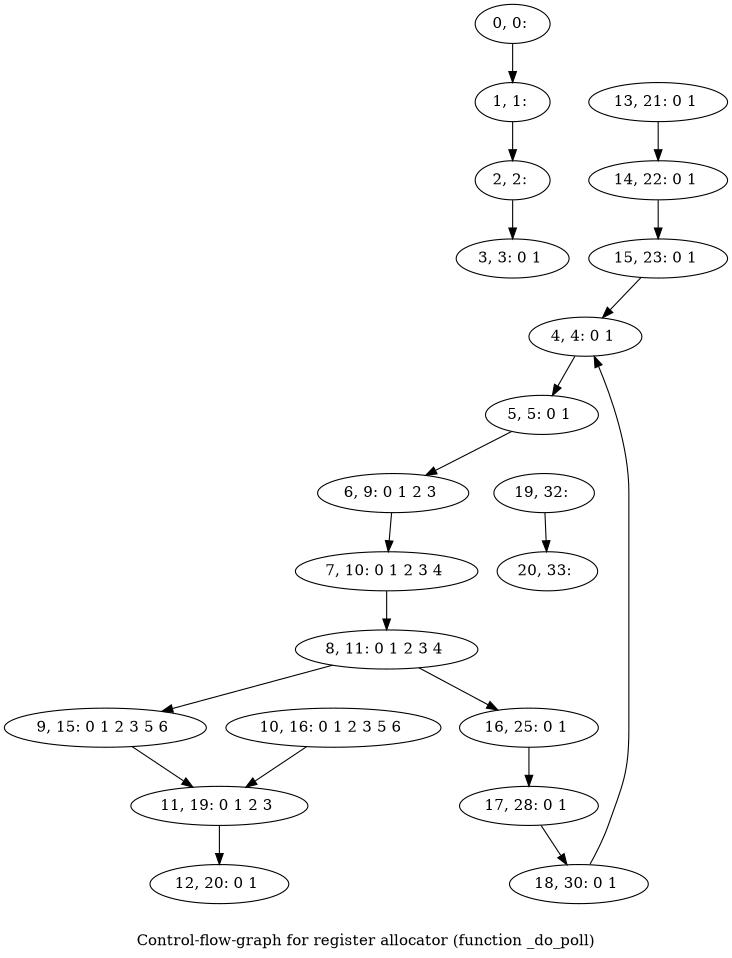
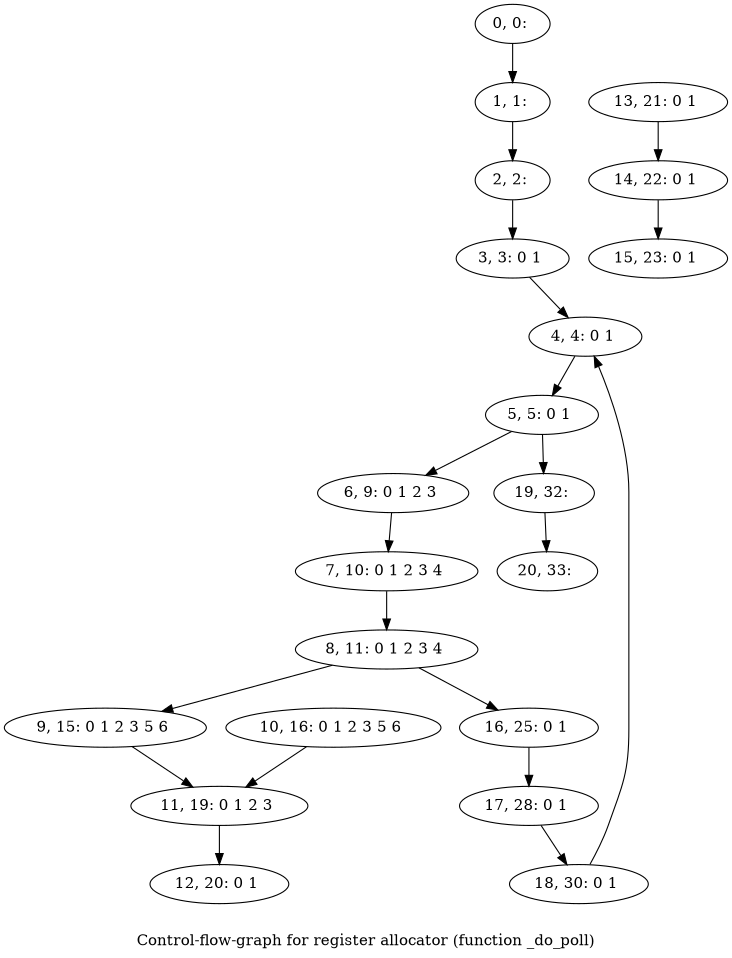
  digraph {
    fontname="DejaVu Serif"
    label="Control-flow-graph for register allocator (function _do_poll)"
    node [fontname="DejaVu Serif"]
    edge [fontname="DejaVu Serif"]
    n1 [label="0, 0: "]
    n2 [label="1, 1: "]
    n3 [label="2, 2: "]
    n4 [label="3, 3: 0 1 "]
    n5 [label="4, 4: 0 1 "]
    n6 [label="5, 5: 0 1 "]
    n7 [label="6, 9: 0 1 2 3 "]
    n8 [label="19, 32: "]
    n9 [label="7, 10: 0 1 2 3 4 "]
    n10 [label="20, 33: "]
    n11 [label="8, 11: 0 1 2 3 4 "]
    n12 [label="9, 15: 0 1 2 3 5 6 "]
    n13 [label="16, 25: 0 1 "]
    n14 [label="11, 19: 0 1 2 3 "]
    n15 [label="17, 28: 0 1 "]
    n16 [label="10, 16: 0 1 2 3 5 6 "]
    n17 [label="12, 20: 0 1 "]
    n18 [label="13, 21: 0 1 "]
    n19 [label="14, 22: 0 1 "]
    n20 [label="15, 23: 0 1 "]
    n21 [label="18, 30: 0 1 "]
    n1 -> n2
    n2 -> n3
    n3 -> n4
-   n20 -> n5
+   n4 -> n5
    n5 -> n6
    n6 -> n7
+   n6 -> n8
    n7 -> n9
    n8 -> n10
    n9 -> n11
    n11 -> n12
    n11 -> n13
    n12 -> n14
    n13 -> n15
    n14 -> n17
    n15 -> n21
    n16 -> n14
    n18 -> n19
    n19 -> n20
    n21 -> n5
  }
